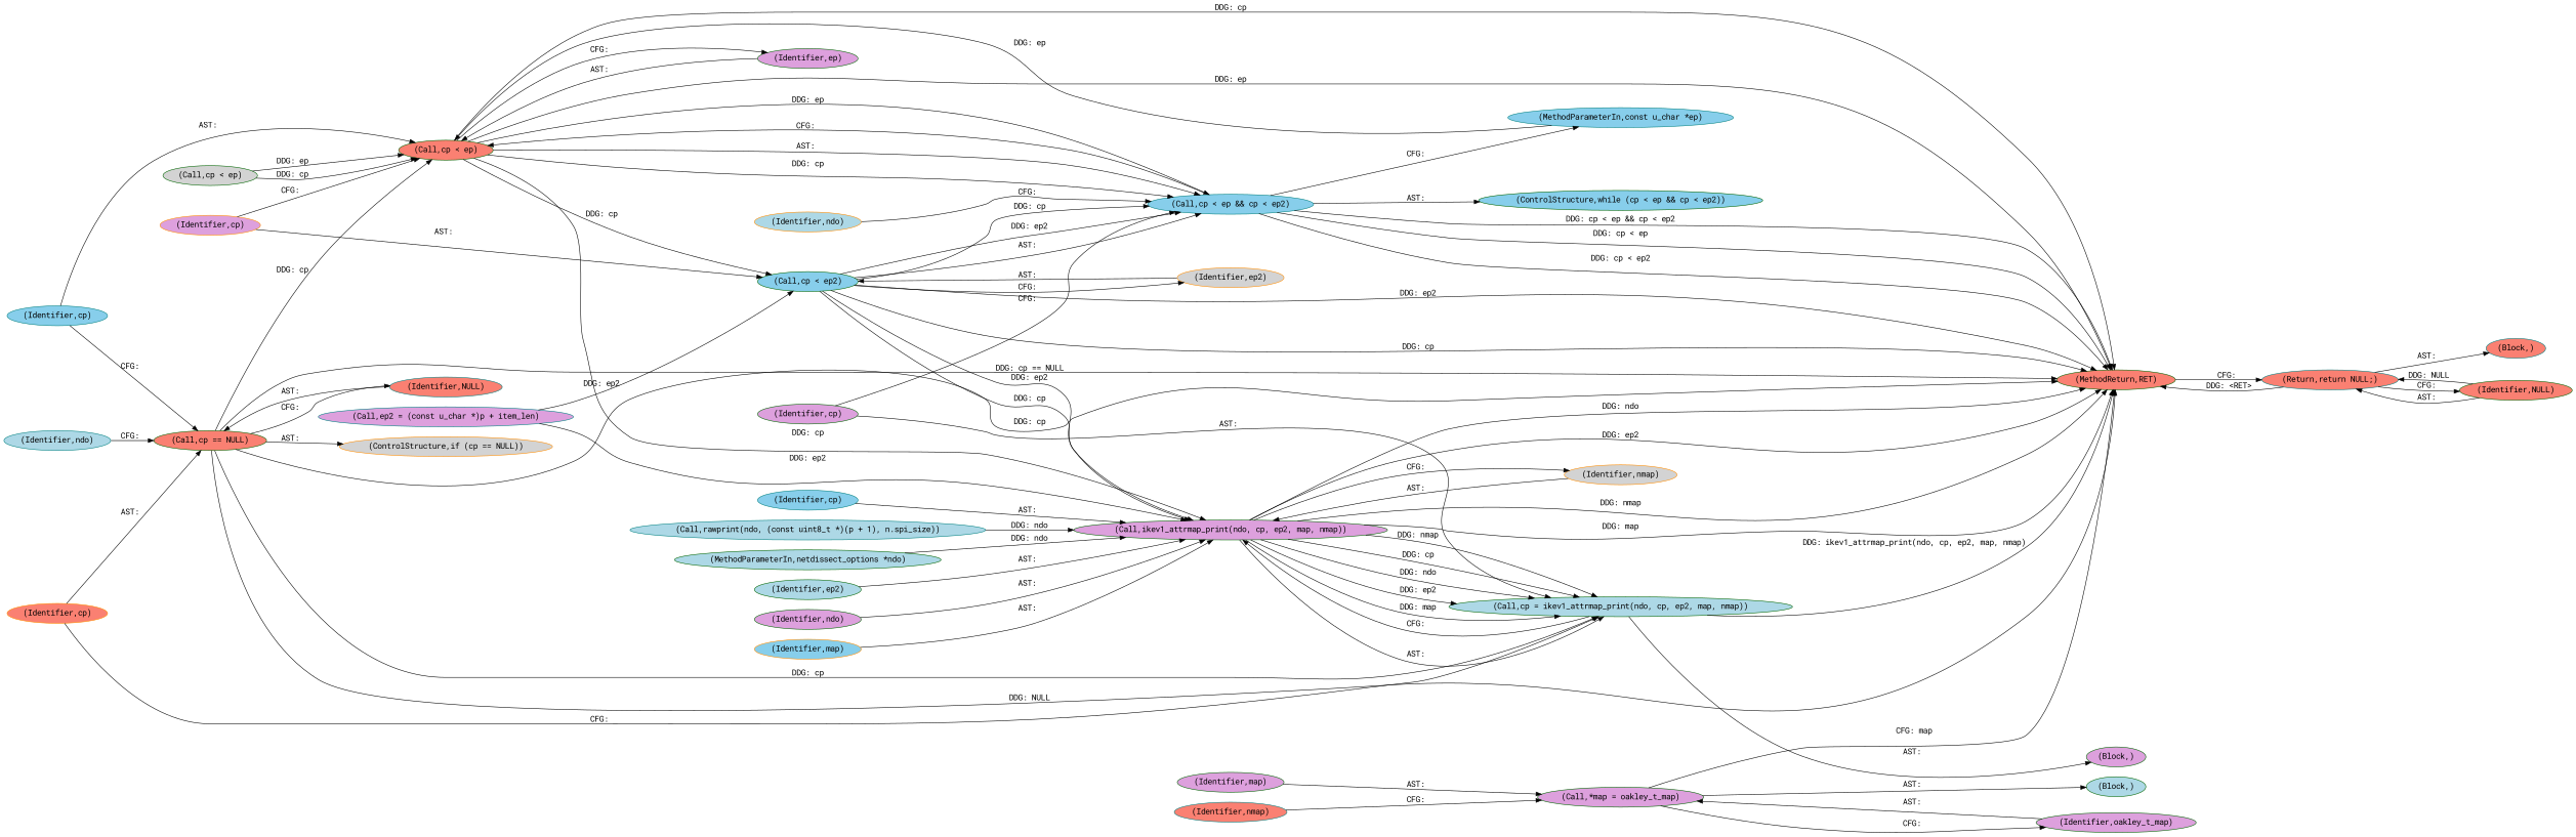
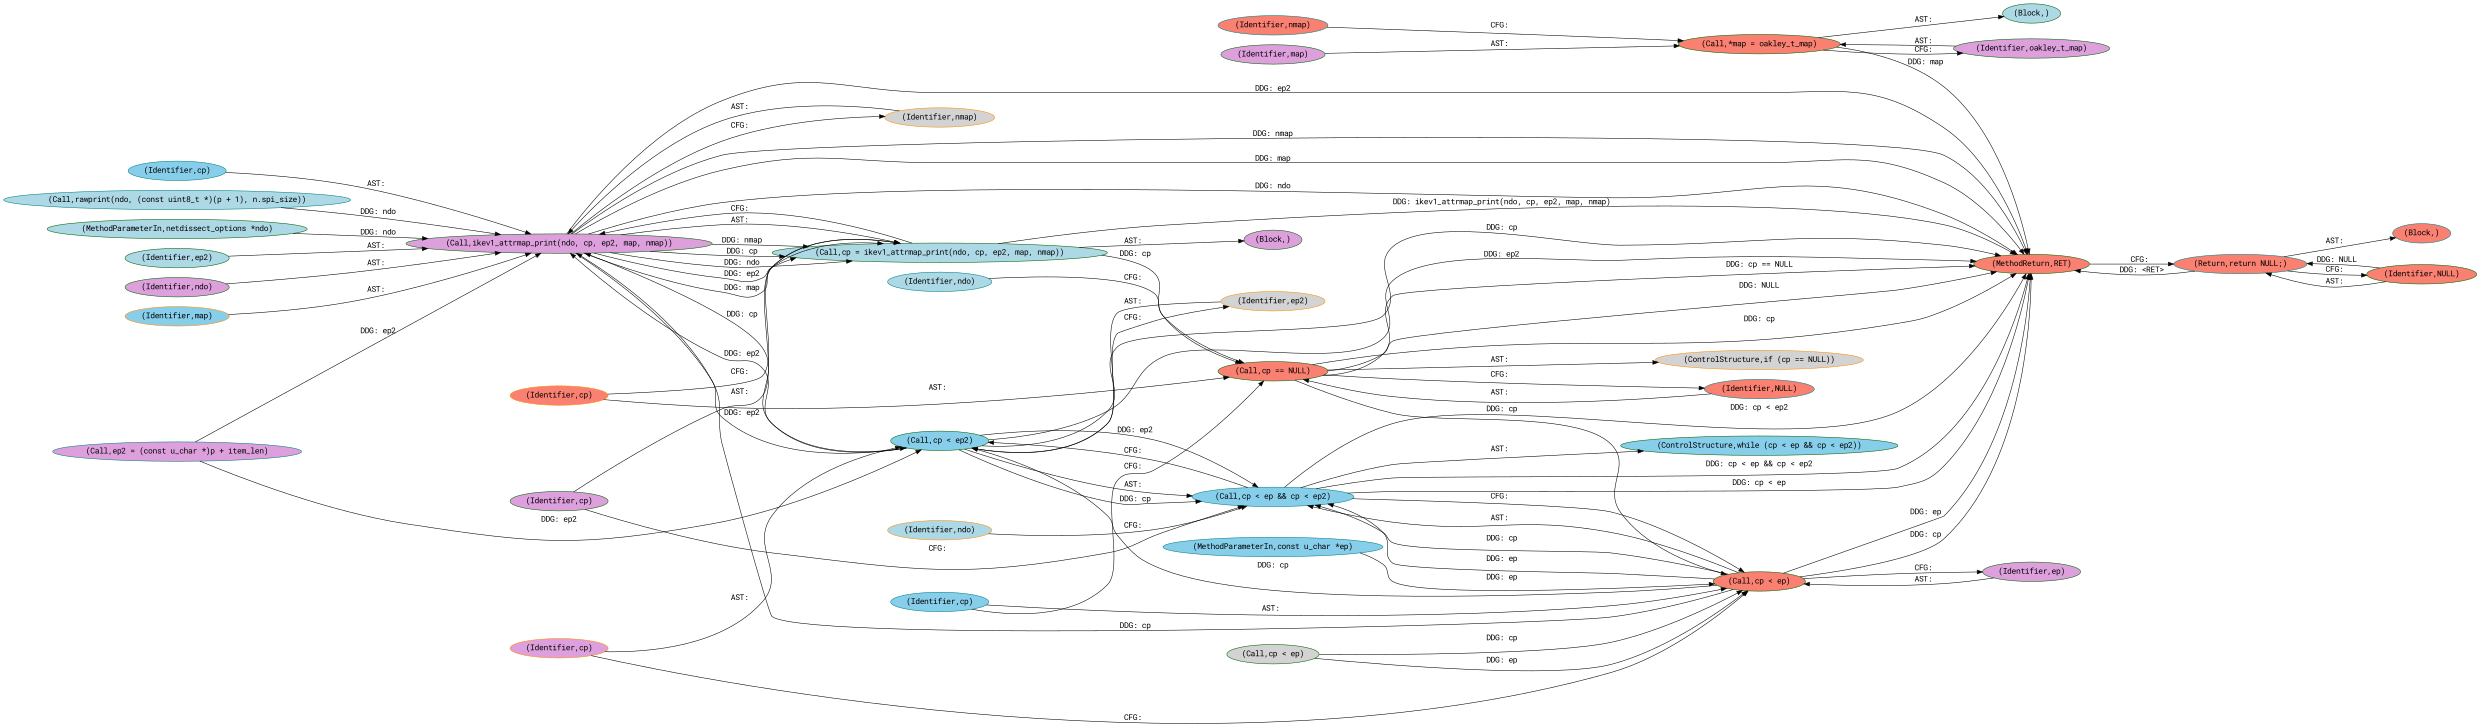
  digraph {
    fontname="Roboto Mono"
    rankdir=LR
    node [color=darkgreen fillcolor=plum fontname="Roboto Mono" style=filled]
    edge [fontname="Roboto Mono"]
-   n1 [label="(Call,*map = oakley_t_map)"]
+   n1 [fillcolor=salmon label="(Call,*map = oakley_t_map)"]
    n2 [fillcolor=lightblue label="(Block,)"]
    n3 [label="(Identifier,oakley_t_map)"]
    n4 [fillcolor=salmon label="(MethodReturn,RET)"]
    n5 [label="(Call,ikev1_attrmap_print(ndo, cp, ep2, map, nmap))"]
    n6 [fillcolor=skyblue label="(Call,cp < ep2)"]
    n7 [fillcolor=lightblue label="(Call,cp = ikev1_attrmap_print(ndo, cp, ep2, map, nmap))"]
    n8 [color=darkorange fillcolor=lightgrey label="(Identifier,nmap)"]
    n9 [color=teal fillcolor=salmon label="(Return,return NULL;)"]
    n10 [color=teal fillcolor=skyblue label="(Call,cp < ep && cp < ep2)"]
    n11 [color=darkorange fillcolor=lightgrey label="(Identifier,ep2)"]
    n12 [fillcolor=salmon label="(Call,cp == NULL)"]
    n13 [label="(Block,)"]
    n14 [fillcolor=salmon label="(Call,cp < ep)"]
    n15 [fillcolor=skyblue label="(ControlStructure,while (cp < ep && cp < ep2))"]
    n16 [label="(Identifier,ep)"]
    n17 [color=darkorange fillcolor=lightgrey label="(ControlStructure,if (cp == NULL))"]
    n18 [color=teal fillcolor=salmon label="(Identifier,NULL)"]
    n19 [color=teal fillcolor=salmon label="(Block,)"]
    n20 [fillcolor=salmon label="(Identifier,NULL)"]
    n21 [color=darkorange fillcolor=lightblue label="(Identifier,ndo)"]
    n22 [color=darkorange fillcolor=salmon label="(Identifier,cp)"]
    n23 [label="(Identifier,map)"]
    n24 [fillcolor=lightgrey label="(Call,cp < ep)"]
    n25 [color=teal fillcolor=salmon label="(Identifier,nmap)"]
    n26 [color=teal fillcolor=skyblue label="(Identifier,cp)"]
    n27 [color=darkorange label="(Identifier,cp)"]
    n28 [color=teal fillcolor=lightblue label="(Call,rawprint(ndo, (const uint8_t *)(p + 1), n.spi_size))"]
    n29 [fillcolor=lightblue label="(MethodParameterIn,netdissect_options *ndo)"]
    n30 [color=teal fillcolor=skyblue label="(MethodParameterIn,const u_char *ep)"]
    n31 [label="(Identifier,cp)"]
    n32 [fillcolor=lightblue label="(Identifier,ep2)"]
    n33 [color=teal label="(Call,ep2 = (const u_char *)p + item_len)"]
    n34 [label="(Identifier,ndo)"]
    n35 [color=darkorange fillcolor=skyblue label="(Identifier,map)"]
    n36 [color=teal fillcolor=skyblue label="(Identifier,cp)"]
    n37 [color=teal fillcolor=lightblue label="(Identifier,ndo)"]
    n1 -> n2 [label="AST: "]
    n1 -> n3 [label="CFG: "]
-   n1 -> n4 [label="CFG: map"]
+   n1 -> n4 [label="DDG: map"]
    n3 -> n1 [label="AST: "]
    n4 -> n9 [label="CFG: "]
    n5 -> n4 [label="DDG: ep2"]
    n5 -> n4 [label="DDG: nmap"]
    n5 -> n4 [label="DDG: map"]
    n5 -> n4 [label="DDG: ndo"]
+   n5 -> n6 [label="DDG: ep2"]
    n5 -> n7 [label="AST: "]
    n5 -> n7 [label="DDG: nmap"]
    n5 -> n7 [label="DDG: cp"]
    n5 -> n7 [label="DDG: ndo"]
    n5 -> n7 [label="DDG: ep2"]
    n5 -> n7 [label="DDG: map"]
    n5 -> n8 [label="CFG: "]
    n6 -> n4 [label="DDG: cp"]
    n6 -> n4 [label="DDG: ep2"]
    n6 -> n5 [label="DDG: cp"]
    n6 -> n5 [label="DDG: ep2"]
    n6 -> n10 [label="AST: "]
    n6 -> n10 [label="DDG: cp"]
    n6 -> n10 [label="DDG: ep2"]
    n6 -> n11 [label="CFG: "]
    n7 -> n4 [label="DDG: ikev1_attrmap_print(ndo, cp, ep2, map, nmap)"]
    n7 -> n5 [label="CFG: "]
-   n12 -> n7 [label="DDG: cp"]
+   n7 -> n12 [label="DDG: cp"]
    n7 -> n13 [label="AST: "]
    n8 -> n5 [label="AST: "]
    n9 -> n4 [label="DDG: <RET>"]
    n9 -> n19 [label="AST: "]
    n9 -> n20 [label="CFG: "]
    n10 -> n4 [label="DDG: cp < ep && cp < ep2"]
    n10 -> n4 [label="DDG: cp < ep"]
    n10 -> n4 [label="DDG: cp < ep2"]
-   n10 -> n30 [label="CFG: "]
+   n10 -> n6 [label="CFG: "]
    n10 -> n14 [label="CFG: "]
    n10 -> n15 [label="AST: "]
    n11 -> n6 [label="AST: "]
    n12 -> n4 [label="DDG: cp"]
    n12 -> n4 [label="DDG: cp == NULL"]
    n12 -> n4 [label="DDG: NULL"]
    n12 -> n14 [label="DDG: cp"]
    n12 -> n17 [label="AST: "]
    n12 -> n18 [label="CFG: "]
    n14 -> n4 [label="DDG: ep"]
    n14 -> n4 [label="DDG: cp"]
    n14 -> n5 [label="DDG: cp"]
    n14 -> n6 [label="DDG: cp"]
    n14 -> n10 [label="AST: "]
    n14 -> n10 [label="DDG: cp"]
    n14 -> n10 [label="DDG: ep"]
    n14 -> n16 [label="CFG: "]
    n16 -> n14 [label="AST: "]
    n18 -> n12 [label="AST: "]
    n20 -> n9 [label="AST: "]
    n20 -> n9 [label="DDG: NULL"]
    n21 -> n10 [label="CFG: "]
    n22 -> n7 [label="CFG: "]
    n22 -> n12 [label="AST: "]
    n23 -> n1 [label="AST: "]
    n24 -> n14 [label="DDG: cp"]
    n24 -> n14 [label="DDG: ep"]
    n25 -> n1 [label="CFG: "]
    n26 -> n12 [label="CFG: "]
    n26 -> n14 [label="AST: "]
    n27 -> n6 [label="AST: "]
    n27 -> n14 [label="CFG: "]
    n28 -> n5 [label="DDG: ndo"]
    n29 -> n5 [label="DDG: ndo"]
    n30 -> n14 [label="DDG: ep"]
    n31 -> n7 [label="AST: "]
    n31 -> n10 [label="CFG: "]
    n32 -> n5 [label="AST: "]
    n33 -> n5 [label="DDG: ep2"]
    n33 -> n6 [label="DDG: ep2"]
    n34 -> n5 [label="AST: "]
    n35 -> n5 [label="AST: "]
    n36 -> n5 [label="AST: "]
    n37 -> n12 [label="CFG: "]
  }
